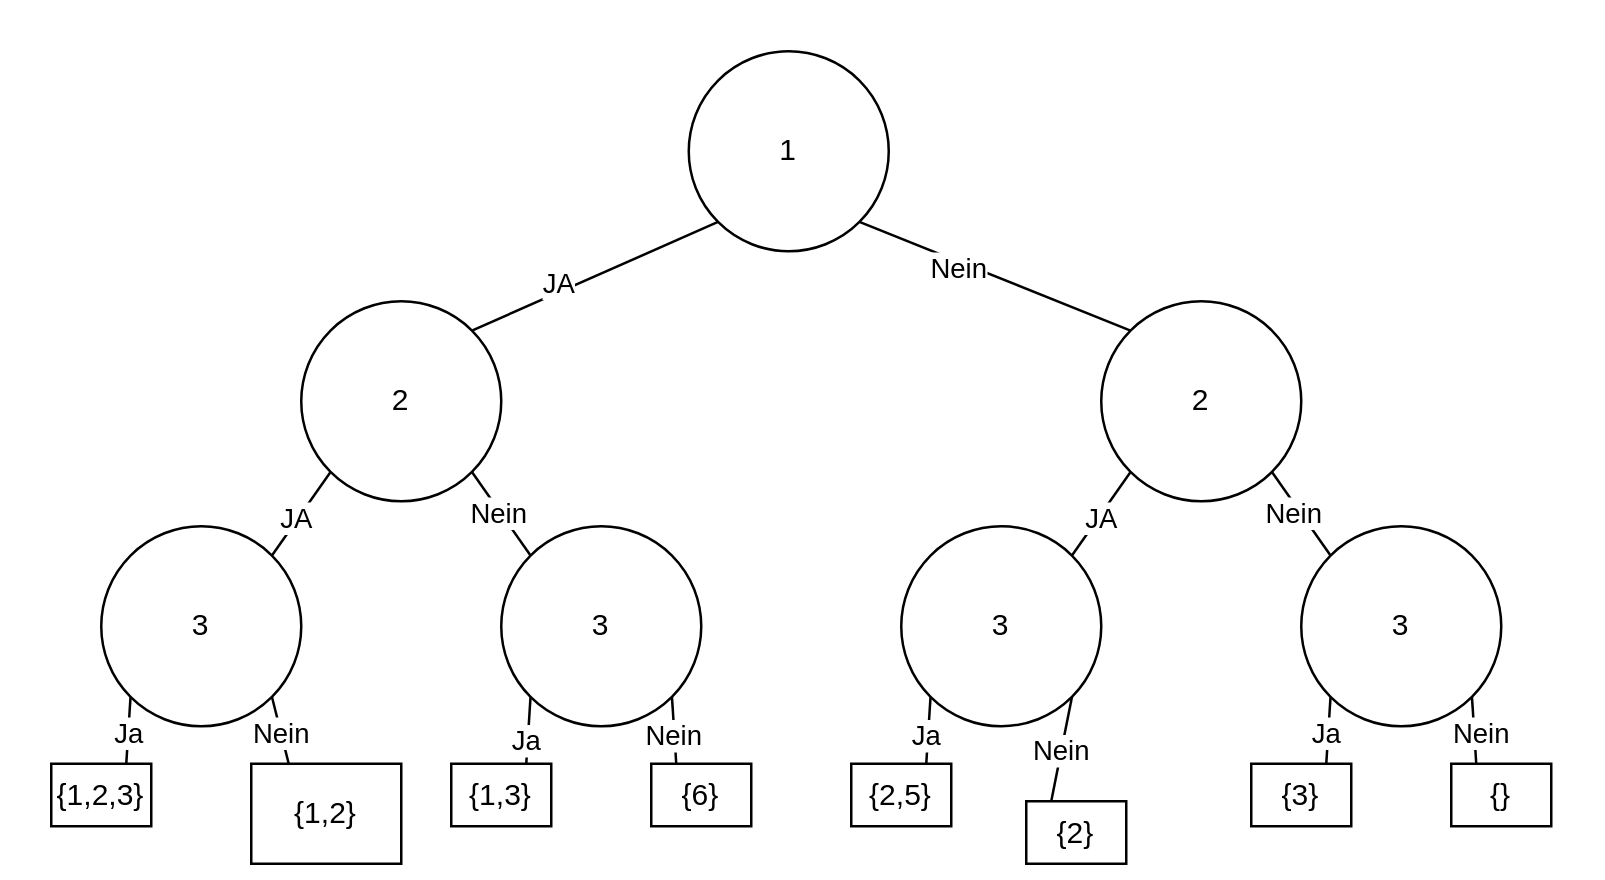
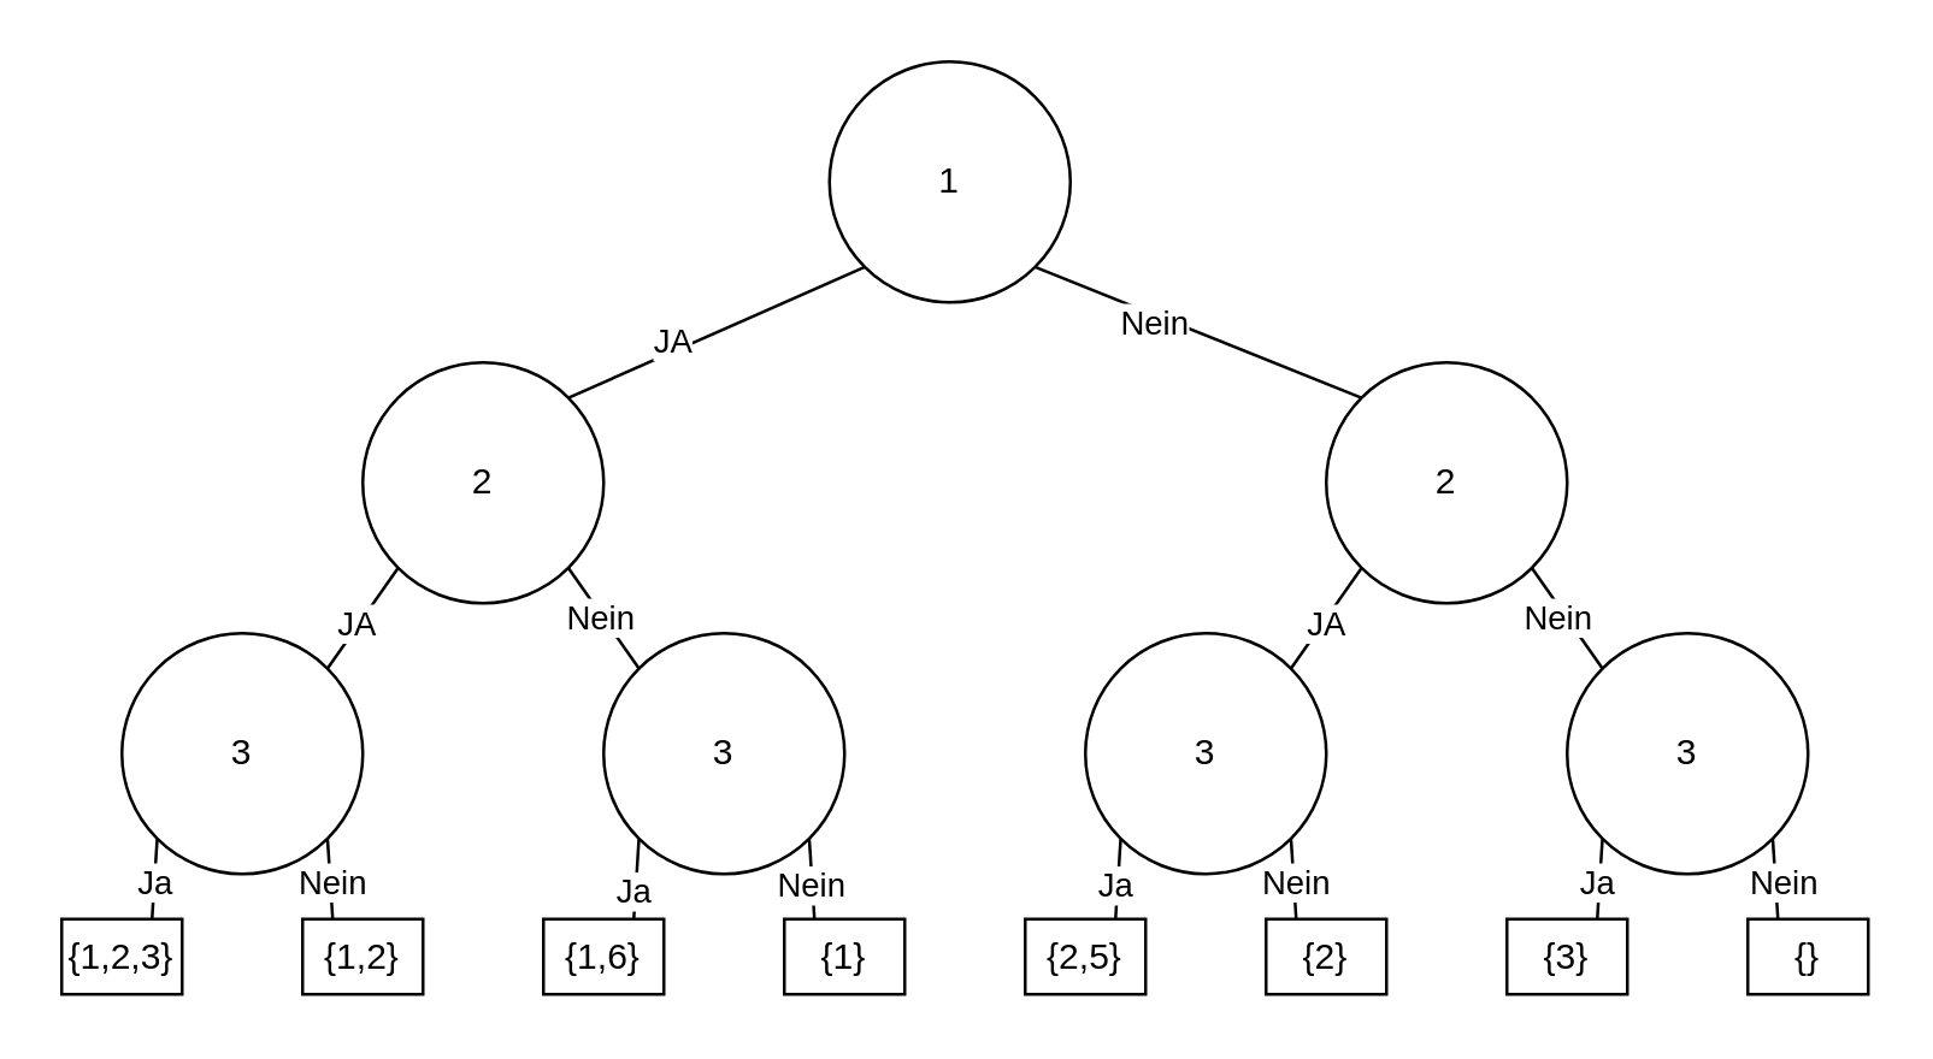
  <mxCell id="0" />
  <mxCell id="1" parent="0" />
  <mxCell id="2" style="rounded=0;orthogonalLoop=1;jettySize=auto;html=1;exitX=0;exitY=1;exitDx=0;exitDy=0;entryX=0.75;entryY=0;entryDx=0;entryDy=0;endArrow=none;endFill=0;" edge="1" parent="1" source="6" target="37"><mxGeometry relative="1" as="geometry" /></mxCell>
  <mxCell id="3" value="Ja" style="edgeLabel;html=1;align=center;verticalAlign=middle;resizable=0;points=[];" vertex="1" connectable="0" parent="2"><mxGeometry x="0.017" relative="1" as="geometry"><mxPoint as="offset" /></mxGeometry></mxCell>
  <mxCell id="4" style="rounded=0;orthogonalLoop=1;jettySize=auto;html=1;exitX=1;exitY=1;exitDx=0;exitDy=0;entryX=0.25;entryY=0;entryDx=0;entryDy=0;endArrow=none;endFill=0;" edge="1" parent="1" source="6" target="44"><mxGeometry relative="1" as="geometry" /></mxCell>
  <mxCell id="5" value="Nein" style="edgeLabel;html=1;align=center;verticalAlign=middle;resizable=0;points=[];" vertex="1" connectable="0" parent="4"><mxGeometry x="0.061" relative="1" as="geometry"><mxPoint as="offset" /></mxGeometry></mxCell>
  <mxCell id="6" value="3" style="ellipse;whiteSpace=wrap;html=1;aspect=fixed;" vertex="1" parent="1"><mxGeometry x="40" y="210" width="80" height="80" as="geometry" /></mxCell>
  <mxCell id="7" style="rounded=0;orthogonalLoop=1;jettySize=auto;html=1;exitX=0;exitY=1;exitDx=0;exitDy=0;entryX=0.75;entryY=0;entryDx=0;entryDy=0;endArrow=none;endFill=0;" edge="1" parent="1" source="11" target="38"><mxGeometry relative="1" as="geometry" /></mxCell>
  <mxCell id="8" value="Ja" style="edgeLabel;html=1;align=center;verticalAlign=middle;resizable=0;points=[];" vertex="1" connectable="0" parent="7"><mxGeometry x="0.233" y="-1" relative="1" as="geometry"><mxPoint as="offset" /></mxGeometry></mxCell>
  <mxCell id="9" style="rounded=0;orthogonalLoop=1;jettySize=auto;html=1;exitX=1;exitY=1;exitDx=0;exitDy=0;entryX=0.25;entryY=0;entryDx=0;entryDy=0;endArrow=none;endFill=0;" edge="1" parent="1" source="11" target="39"><mxGeometry relative="1" as="geometry" /></mxCell>
  <mxCell id="10" value="Nein" style="edgeLabel;html=1;align=center;verticalAlign=middle;resizable=0;points=[];" vertex="1" connectable="0" parent="9"><mxGeometry x="0.14" y="-1" relative="1" as="geometry"><mxPoint as="offset" /></mxGeometry></mxCell>
  <mxCell id="11" value="3" style="ellipse;whiteSpace=wrap;html=1;aspect=fixed;" vertex="1" parent="1"><mxGeometry x="200" y="210" width="80" height="80" as="geometry" /></mxCell>
  <mxCell id="12" style="rounded=0;orthogonalLoop=1;jettySize=auto;html=1;exitX=0;exitY=1;exitDx=0;exitDy=0;entryX=0.75;entryY=0;entryDx=0;entryDy=0;endArrow=none;endFill=0;" edge="1" parent="1" source="16" target="40"><mxGeometry relative="1" as="geometry" /></mxCell>
  <mxCell id="13" value="Ja" style="edgeLabel;html=1;align=center;verticalAlign=middle;resizable=0;points=[];" vertex="1" connectable="0" parent="12"><mxGeometry x="0.147" y="-1" relative="1" as="geometry"><mxPoint as="offset" /></mxGeometry></mxCell>
  <mxCell id="14" style="rounded=0;orthogonalLoop=1;jettySize=auto;html=1;exitX=1;exitY=1;exitDx=0;exitDy=0;entryX=0.25;entryY=0;entryDx=0;entryDy=0;endArrow=none;endFill=0;" edge="1" parent="1" source="16" target="41"><mxGeometry relative="1" as="geometry" /></mxCell>
  <mxCell id="15" value="Nein" style="edgeLabel;html=1;align=center;verticalAlign=middle;resizable=0;points=[];" vertex="1" connectable="0" parent="14"><mxGeometry x="0.015" relative="1" as="geometry"><mxPoint as="offset" /></mxGeometry></mxCell>
  <mxCell id="16" value="3" style="ellipse;whiteSpace=wrap;html=1;aspect=fixed;" vertex="1" parent="1"><mxGeometry x="360" y="210" width="80" height="80" as="geometry" /></mxCell>
  <mxCell id="17" style="rounded=0;orthogonalLoop=1;jettySize=auto;html=1;exitX=0;exitY=1;exitDx=0;exitDy=0;entryX=0.75;entryY=0;entryDx=0;entryDy=0;endArrow=none;endFill=0;" edge="1" parent="1" source="21" target="43"><mxGeometry relative="1" as="geometry" /></mxCell>
  <mxCell id="18" value="Ja" style="edgeLabel;html=1;align=center;verticalAlign=middle;resizable=0;points=[];" vertex="1" connectable="0" parent="17"><mxGeometry x="0.019" y="-1" relative="1" as="geometry"><mxPoint as="offset" /></mxGeometry></mxCell>
  <mxCell id="19" style="rounded=0;orthogonalLoop=1;jettySize=auto;html=1;exitX=1;exitY=1;exitDx=0;exitDy=0;entryX=0.25;entryY=0;entryDx=0;entryDy=0;endArrow=none;endFill=0;" edge="1" parent="1" source="21" target="42"><mxGeometry relative="1" as="geometry" /></mxCell>
  <mxCell id="20" value="Nein" style="edgeLabel;html=1;align=center;verticalAlign=middle;resizable=0;points=[];" vertex="1" connectable="0" parent="19"><mxGeometry x="0.066" y="2" relative="1" as="geometry"><mxPoint as="offset" /></mxGeometry></mxCell>
  <mxCell id="21" value="3" style="ellipse;whiteSpace=wrap;html=1;aspect=fixed;" vertex="1" parent="1"><mxGeometry x="520" y="210" width="80" height="80" as="geometry" /></mxCell>
  <mxCell id="22" style="rounded=0;orthogonalLoop=1;jettySize=auto;html=1;exitX=0;exitY=1;exitDx=0;exitDy=0;entryX=1;entryY=0;entryDx=0;entryDy=0;endArrow=none;endFill=0;" edge="1" parent="1" source="26" target="16"><mxGeometry relative="1" as="geometry" /></mxCell>
  <mxCell id="23" value="JA" style="edgeLabel;html=1;align=center;verticalAlign=middle;resizable=0;points=[];" vertex="1" connectable="0" parent="22"><mxGeometry x="0.102" y="1" relative="1" as="geometry"><mxPoint as="offset" /></mxGeometry></mxCell>
  <mxCell id="24" style="rounded=0;orthogonalLoop=1;jettySize=auto;html=1;exitX=1;exitY=1;exitDx=0;exitDy=0;entryX=0;entryY=0;entryDx=0;entryDy=0;endArrow=none;endFill=0;" edge="1" parent="1" source="26" target="21"><mxGeometry relative="1" as="geometry" /></mxCell>
  <mxCell id="25" value="Nein" style="edgeLabel;html=1;align=center;verticalAlign=middle;resizable=0;points=[];" vertex="1" connectable="0" parent="24"><mxGeometry x="-0.099" y="-2" relative="1" as="geometry"><mxPoint as="offset" /></mxGeometry></mxCell>
  <mxCell id="26" value="2" style="ellipse;whiteSpace=wrap;html=1;aspect=fixed;" vertex="1" parent="1"><mxGeometry x="440" y="120" width="80" height="80" as="geometry" /></mxCell>
  <mxCell id="27" style="rounded=0;orthogonalLoop=1;jettySize=auto;html=1;exitX=0;exitY=1;exitDx=0;exitDy=0;entryX=1;entryY=0;entryDx=0;entryDy=0;endArrow=none;endFill=0;" edge="1" parent="1" source="31" target="6"><mxGeometry relative="1" as="geometry" /></mxCell>
  <mxCell id="28" value="JA" style="edgeLabel;html=1;align=center;verticalAlign=middle;resizable=0;points=[];" vertex="1" connectable="0" parent="27"><mxGeometry x="0.147" y="-1" relative="1" as="geometry"><mxPoint as="offset" /></mxGeometry></mxCell>
  <mxCell id="29" style="rounded=0;orthogonalLoop=1;jettySize=auto;html=1;exitX=1;exitY=1;exitDx=0;exitDy=0;entryX=0;entryY=0;entryDx=0;entryDy=0;endArrow=none;endFill=0;" edge="1" parent="1" source="31" target="11"><mxGeometry relative="1" as="geometry" /></mxCell>
  <mxCell id="30" value="Nein" style="edgeLabel;html=1;align=center;verticalAlign=middle;resizable=0;points=[];" vertex="1" connectable="0" parent="29"><mxGeometry x="-0.071" y="-1" relative="1" as="geometry"><mxPoint as="offset" /></mxGeometry></mxCell>
  <mxCell id="31" value="2" style="ellipse;whiteSpace=wrap;html=1;aspect=fixed;" vertex="1" parent="1"><mxGeometry x="120" y="120" width="80" height="80" as="geometry" /></mxCell>
  <mxCell id="32" style="rounded=0;orthogonalLoop=1;jettySize=auto;html=1;exitX=1;exitY=1;exitDx=0;exitDy=0;entryX=0;entryY=0;entryDx=0;entryDy=0;endArrow=none;endFill=0;" edge="1" parent="1" source="36" target="26"><mxGeometry relative="1" as="geometry" /></mxCell>
  <mxCell id="33" value="Nein" style="edgeLabel;html=1;align=center;verticalAlign=middle;resizable=0;points=[];" vertex="1" connectable="0" parent="32"><mxGeometry x="-0.264" y="-2" relative="1" as="geometry"><mxPoint as="offset" /></mxGeometry></mxCell>
  <mxCell id="34" style="rounded=0;orthogonalLoop=1;jettySize=auto;html=1;exitX=0;exitY=1;exitDx=0;exitDy=0;entryX=1;entryY=0;entryDx=0;entryDy=0;endArrow=none;endFill=0;" edge="1" parent="1" source="36" target="31"><mxGeometry relative="1" as="geometry" /></mxCell>
  <mxCell id="35" value="JA" style="edgeLabel;html=1;align=center;verticalAlign=middle;resizable=0;points=[];" vertex="1" connectable="0" parent="34"><mxGeometry x="0.268" y="-4" relative="1" as="geometry"><mxPoint as="offset" /></mxGeometry></mxCell>
  <mxCell id="36" value="1" style="ellipse;whiteSpace=wrap;html=1;aspect=fixed;" vertex="1" parent="1"><mxGeometry x="275" y="20" width="80" height="80" as="geometry" /></mxCell>
  <mxCell id="37" value="{1,2,3}" style="rounded=0;whiteSpace=wrap;html=1;" vertex="1" parent="1"><mxGeometry x="20" y="305" width="40" height="25" as="geometry" /></mxCell>
- <mxCell id="38" value="{1,3}" style="rounded=0;whiteSpace=wrap;html=1;" vertex="1" parent="1"><mxGeometry x="180" y="305" width="40" height="25" as="geometry" /></mxCell>
- <mxCell id="39" value="{6}" style="rounded=0;whiteSpace=wrap;html=1;" vertex="1" parent="1"><mxGeometry x="260" y="305" width="40" height="25" as="geometry" /></mxCell>
+ <mxCell id="38" value="{1,6}" style="rounded=0;whiteSpace=wrap;html=1;" vertex="1" parent="1"><mxGeometry x="180" y="305" width="40" height="25" as="geometry" /></mxCell>
+ <mxCell id="39" value="{1}" style="rounded=0;whiteSpace=wrap;html=1;" vertex="1" parent="1"><mxGeometry x="260" y="305" width="40" height="25" as="geometry" /></mxCell>
  <mxCell id="40" value="{2,5}" style="rounded=0;whiteSpace=wrap;html=1;" vertex="1" parent="1"><mxGeometry x="340" y="305" width="40" height="25" as="geometry" /></mxCell>
- <mxCell id="41" value="{2}" style="rounded=0;whiteSpace=wrap;html=1;" vertex="1" parent="1"><mxGeometry x="410" y="320" width="40" height="25" as="geometry" /></mxCell>
+ <mxCell id="41" value="{2}" style="rounded=0;whiteSpace=wrap;html=1;" vertex="1" parent="1"><mxGeometry x="420" y="305" width="40" height="25" as="geometry" /></mxCell>
  <mxCell id="42" value="{}" style="rounded=0;whiteSpace=wrap;html=1;" vertex="1" parent="1"><mxGeometry x="580" y="305" width="40" height="25" as="geometry" /></mxCell>
  <mxCell id="43" value="{3}" style="rounded=0;whiteSpace=wrap;html=1;" vertex="1" parent="1"><mxGeometry x="500" y="305" width="40" height="25" as="geometry" /></mxCell>
- <mxCell id="44" value="{1,2}" style="rounded=0;whiteSpace=wrap;html=1;" vertex="1" parent="1"><mxGeometry x="100" y="305" width="60" height="40" as="geometry" /></mxCell>
+ <mxCell id="44" value="{1,2}" style="rounded=0;whiteSpace=wrap;html=1;" vertex="1" parent="1"><mxGeometry x="100" y="305" width="40" height="25" as="geometry" /></mxCell>
